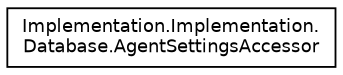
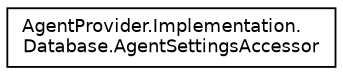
  digraph {
    rankdir=LR
-   n1 [color=black fillcolor=white fontname=Helvetica fontsize=10 height=0.2 label="Implementation.Implementation.\lDatabase.AgentSettingsAccessor" shape=record style=filled width=0.4]
+   n1 [color=black fillcolor=white fontname=Helvetica fontsize=10 height=0.2 label="AgentProvider.Implementation.\lDatabase.AgentSettingsAccessor" shape=record style=filled width=0.4]
  }
